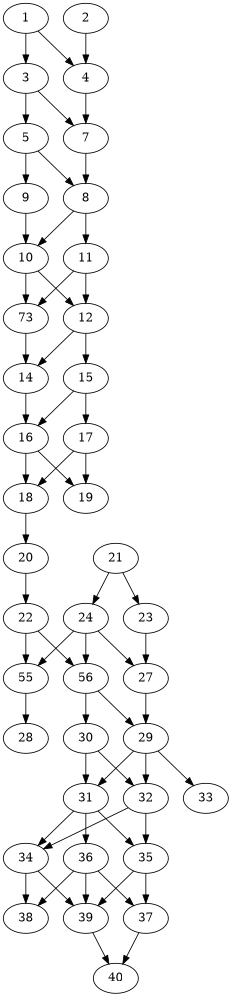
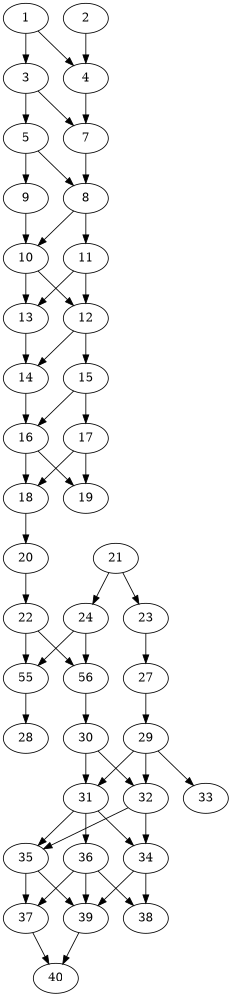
  digraph {
    node [alpha=0.11]
    1 [expect_size=45716480]
    3 [alpha=0.03 expect_size=25088000]
    4 [alpha=0.10 expect_size=12584960]
    5 [alpha=0.15 expect_size=37092352]
    7 [alpha=0.17 expect_size=35204096]
    8 [alpha=0.19 expect_size=9114624]
    9 [alpha=0.18 expect_size=39058432]
    2 [expect_size=51859456]
    10 [alpha=0.14 expect_size=23015424]
    11 [alpha=0.16 expect_size=12676096]
    12 [alpha=0.16 expect_size=38667264]
-   13 [alpha=0.18 expect_size=16736256 label=73]
+   13 [alpha=0.18 expect_size=16736256]
    14 [alpha=0.03 expect_size=23346176]
    15 [alpha=0.08 expect_size=46168064]
    16 [alpha=0.10 expect_size=35127296]
    17 [alpha=0.12 expect_size=27280384]
    18 [alpha=0.16 expect_size=19534848]
    19 [alpha=0.12 expect_size=16276480]
    20 [alpha=0.06 expect_size=11312128]
    22 [alpha=0.08 expect_size=34826240]
    21 [alpha=0.17 expect_size=43793408]
    23 [alpha=0.08 expect_size=24568832]
    24 [alpha=0.10 expect_size=19379200]
    n24 [alpha=0.06 expect_size=27371520 label=55]
    n25 [alpha=0.06 expect_size=46769152 label=56]
    27 [alpha=0.18 expect_size=23111680]
    28 [expect_size=52207616]
    29 [alpha=0.19 expect_size=43577344]
    30 [alpha=0.14 expect_size=23671808]
    31 [alpha=0.13 expect_size=37191680]
    32 [alpha=0.06 expect_size=30239744]
    33 [alpha=0.03 expect_size=49433600]
    34 [alpha=0.09 expect_size=20246528]
    35 [expect_size=44391424]
    36 [alpha=0.07 expect_size=12162048]
    38 [alpha=0.02 expect_size=19435520]
    39 [alpha=0.17 expect_size=45584384]
    37 [expect_size=25314304]
    40 [alpha=0.15 expect_size=43205632]
    1 -> 3
    1 -> 4
    3 -> 5
    3 -> 7
    4 -> 7
    5 -> 8
    5 -> 9
    7 -> 8
    8 -> 10
    8 -> 11
    9 -> 10
    2 -> 4
    10 -> 12
    10 -> 13
    11 -> 12
    11 -> 13
    12 -> 14
    12 -> 15
    13 -> 14
    14 -> 16
    15 -> 16
    15 -> 17
    16 -> 18
    16 -> 19
    17 -> 18
    17 -> 19
    18 -> 20
    20 -> 22
    22 -> n24
    22 -> n25
    21 -> 23
    21 -> 24
    23 -> 27
    24 -> n24
    24 -> n25
-   24 -> 27
    n24 -> 28
-   n25 -> 29
    n25 -> 30
    27 -> 29
    29 -> 31
    29 -> 32
    29 -> 33
    30 -> 31
    30 -> 32
    31 -> 34
    31 -> 35
    31 -> 36
    32 -> 34
    32 -> 35
    34 -> 38
    34 -> 39
    35 -> 39
    35 -> 37
    36 -> 38
    36 -> 39
    36 -> 37
    39 -> 40
    37 -> 40
  }
